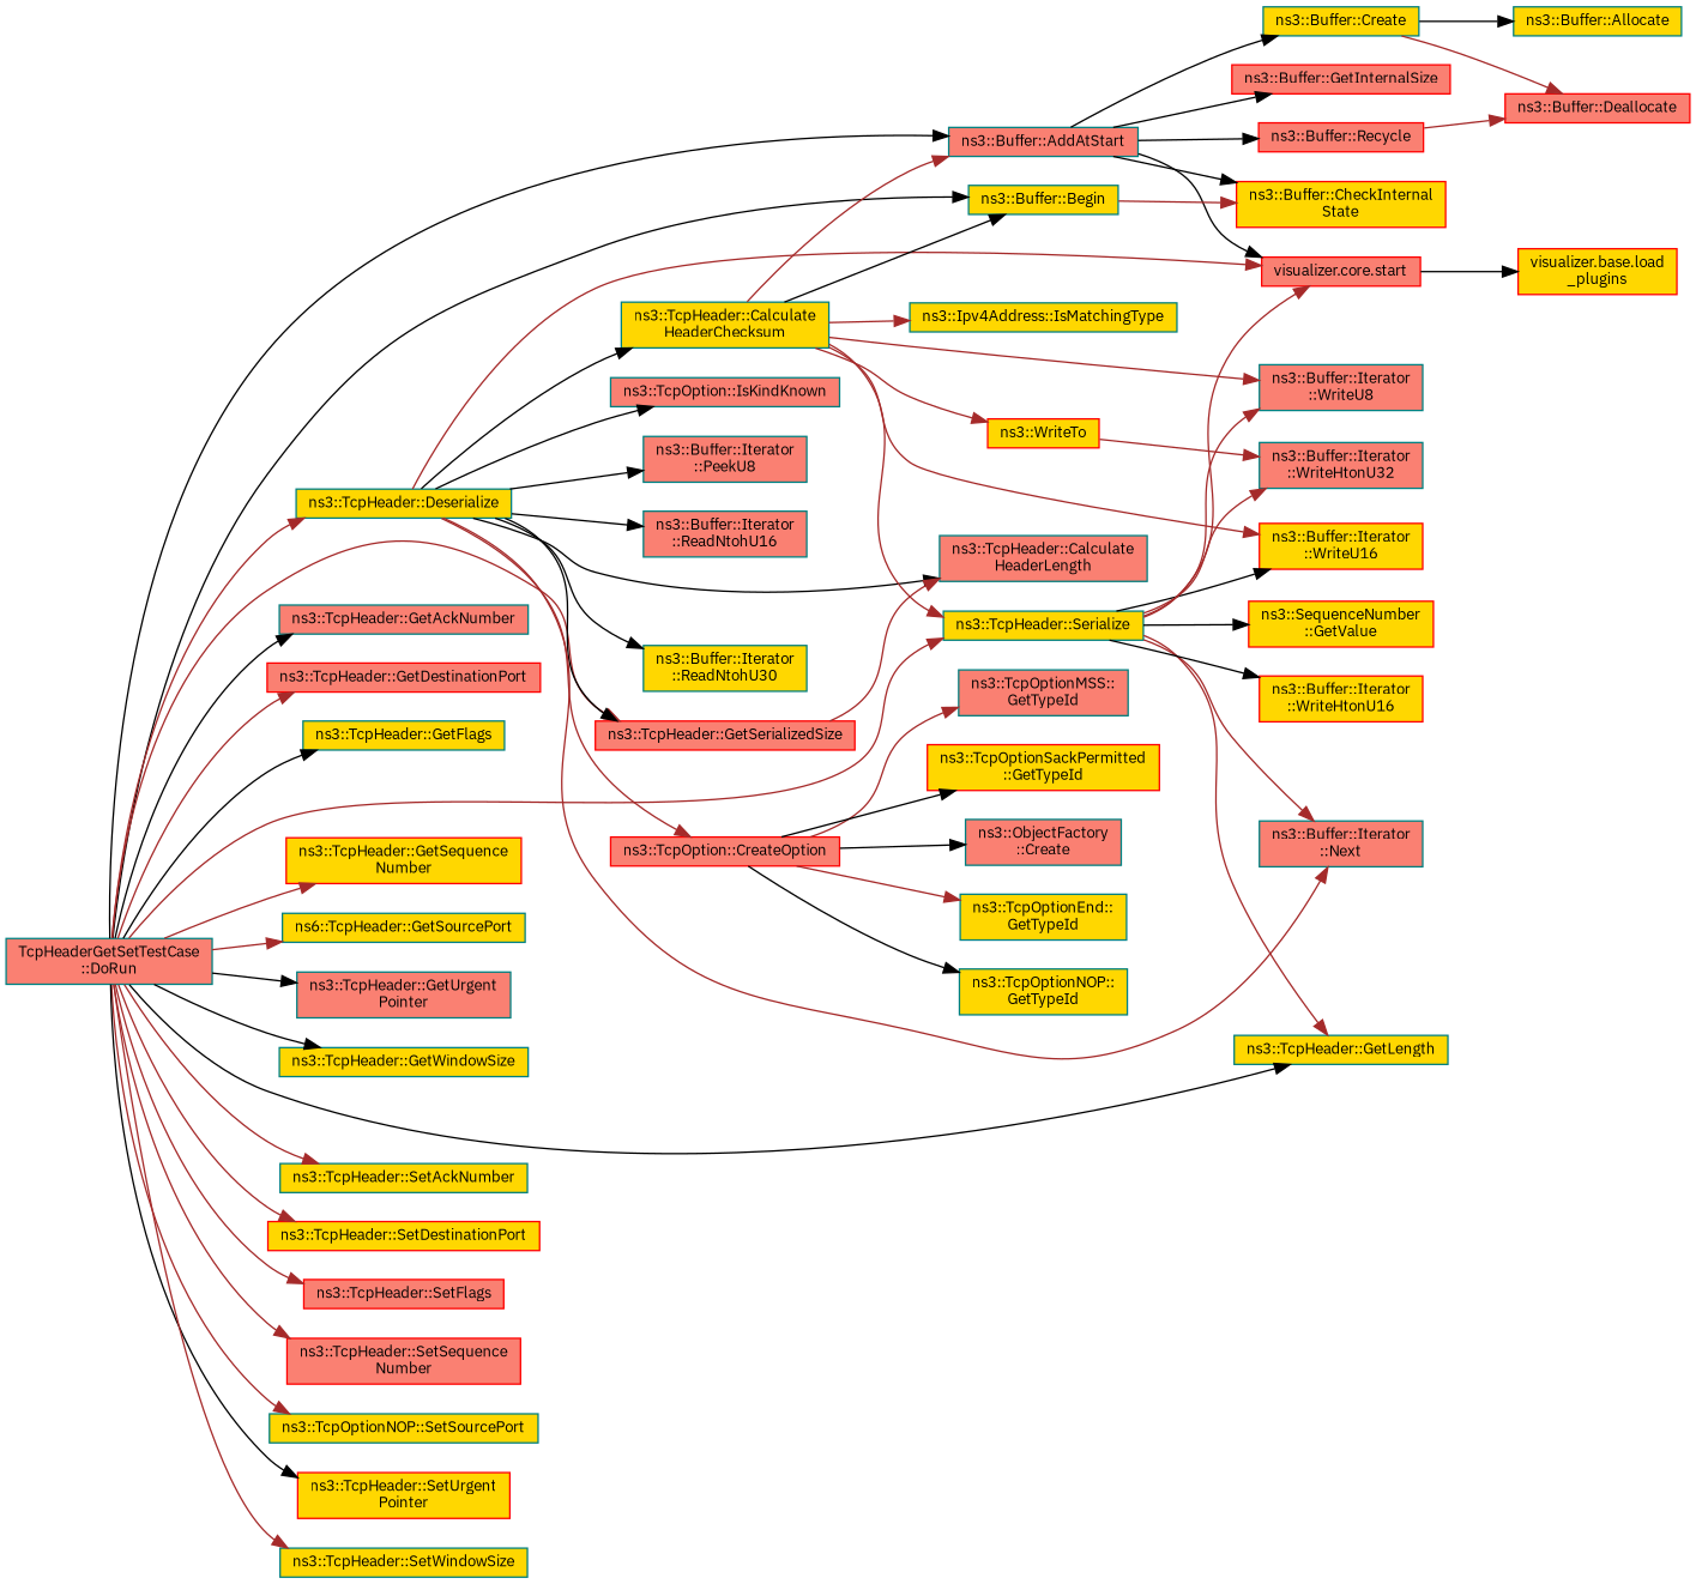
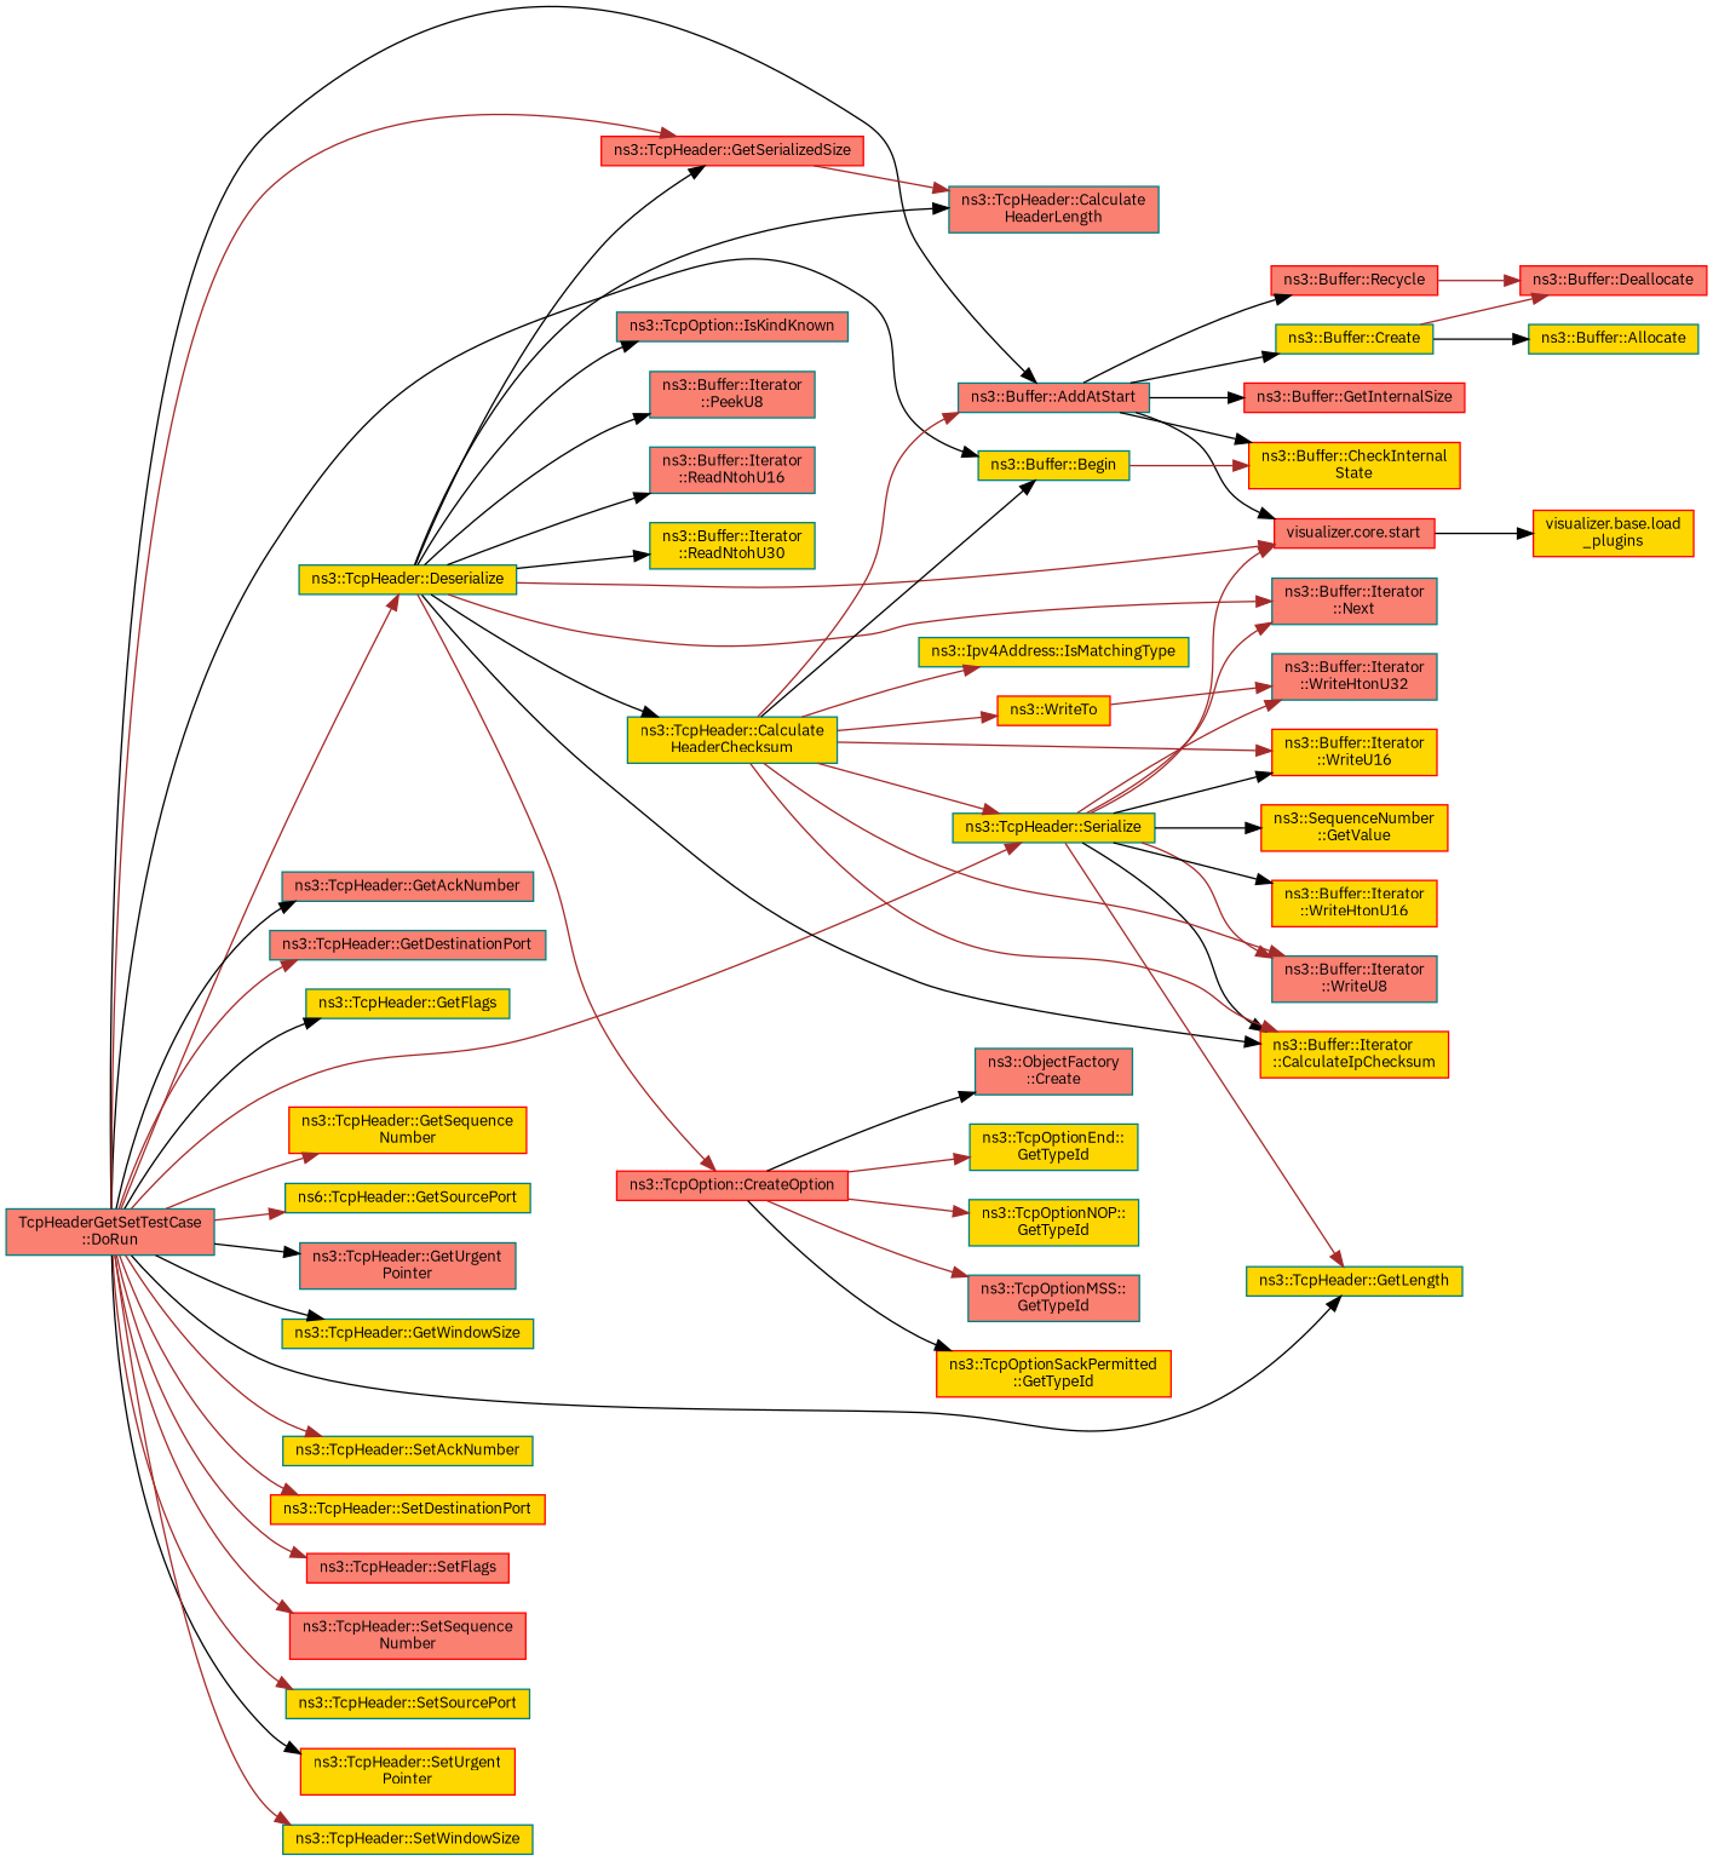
  digraph {
    fontname="IBM Plex Sans"
    rankdir=LR
    node [color=teal fillcolor=gold fontname="IBM Plex Sans" fontsize=10 shape=record style=filled]
    edge [color=brown fontname="IBM Plex Sans" fontsize=10 labelfontname=Helvetica labelfontsize=10 style=solid]
    n1 [fillcolor=salmon fontcolor=black height=0.2 label="TcpHeaderGetSetTestCase\l::DoRun" width=0.4]
    n2 [fillcolor=salmon height=0.2 label="ns3::Buffer::AddAtStart" width=0.4]
    n3 [height=0.2 label="ns3::Buffer::Begin" width=0.4]
    n4 [height=0.2 label="ns3::TcpHeader::Deserialize" width=0.4]
    n5 [color=red fillcolor=salmon height=0.2 label="ns3::TcpHeader::GetSerializedSize" width=0.4]
    n6 [fillcolor=salmon height=0.2 label="ns3::TcpHeader::GetAckNumber" width=0.4]
-   n7 [color=red fillcolor=salmon height=0.2 label="ns3::TcpHeader::GetDestinationPort" width=0.4]
+   n7 [fillcolor=salmon height=0.2 label="ns3::TcpHeader::GetDestinationPort" width=0.4]
    n8 [height=0.2 label="ns3::TcpHeader::GetFlags" width=0.4]
    n9 [height=0.2 label="ns3::TcpHeader::GetLength" width=0.4]
    n10 [color=red height=0.2 label="ns3::TcpHeader::GetSequence\lNumber" width=0.4]
    n11 [height=0.2 label="ns6::TcpHeader::GetSourcePort" width=0.4]
    n12 [fillcolor=salmon height=0.2 label="ns3::TcpHeader::GetUrgent\lPointer" width=0.4]
    n13 [height=0.2 label="ns3::TcpHeader::GetWindowSize" width=0.4]
    n14 [height=0.2 label="ns3::TcpHeader::Serialize" width=0.4]
    n15 [height=0.2 label="ns3::TcpHeader::SetAckNumber" width=0.4]
    n16 [color=red height=0.2 label="ns3::TcpHeader::SetDestinationPort" width=0.4]
    n17 [color=red fillcolor=salmon height=0.2 label="ns3::TcpHeader::SetFlags" width=0.4]
    n18 [color=red fillcolor=salmon height=0.2 label="ns3::TcpHeader::SetSequence\lNumber" width=0.4]
-   n19 [height=0.2 label="ns3::TcpOptionNOP::SetSourcePort" width=0.4]
+   n19 [height=0.2 label="ns3::TcpHeader::SetSourcePort" width=0.4]
    n20 [color=red height=0.2 label="ns3::TcpHeader::SetUrgent\lPointer" width=0.4]
    n21 [height=0.2 label="ns3::TcpHeader::SetWindowSize" width=0.4]
    n22 [color=red height=0.2 label="ns3::Buffer::CheckInternal\lState" width=0.4]
    n23 [height=0.2 label="ns3::Buffer::Create" width=0.4]
    n24 [color=red fillcolor=salmon height=0.2 label="ns3::Buffer::GetInternalSize" width=0.4]
    n25 [color=red fillcolor=salmon height=0.2 label="ns3::Buffer::Recycle" width=0.4]
    n26 [color=red fillcolor=salmon height=0.2 label="visualizer.core.start" width=0.4]
    n27 [height=0.2 label="ns3::TcpHeader::Calculate\lHeaderChecksum" width=0.4]
+   n28 [color=red height=0.2 label="ns3::Buffer::Iterator\l::CalculateIpChecksum" width=0.4]
    n29 [fillcolor=salmon height=0.2 label="ns3::TcpHeader::Calculate\lHeaderLength" width=0.4]
    n30 [color=red fillcolor=salmon height=0.2 label="ns3::TcpOption::CreateOption" width=0.4]
    n31 [fillcolor=salmon height=0.2 label="ns3::TcpOption::IsKindKnown" width=0.4]
    n32 [fillcolor=salmon height=0.2 label="ns3::Buffer::Iterator\l::Next" width=0.4]
    n33 [fillcolor=salmon height=0.2 label="ns3::Buffer::Iterator\l::PeekU8" width=0.4]
    n34 [fillcolor=salmon height=0.2 label="ns3::Buffer::Iterator\l::ReadNtohU16" width=0.4]
    n35 [height=0.2 label="ns3::Buffer::Iterator\l::ReadNtohU30" width=0.4]
    n36 [color=red height=0.2 label="ns3::Buffer::Iterator\l::WriteU16" width=0.4]
    n37 [fillcolor=salmon height=0.2 label="ns3::Buffer::Iterator\l::WriteU8" width=0.4]
    n38 [fillcolor=salmon height=0.2 label="ns3::Buffer::Iterator\l::WriteHtonU32" width=0.4]
    n39 [color=red height=0.2 label="ns3::SequenceNumber\l::GetValue" width=0.4]
    n40 [color=red height=0.2 label="ns3::Buffer::Iterator\l::WriteHtonU16" width=0.4]
    n41 [height=0.2 label="ns3::Buffer::Allocate" width=0.4]
    n42 [color=red fillcolor=salmon height=0.2 label="ns3::Buffer::Deallocate" width=0.4]
    n43 [color=red height=0.2 label="visualizer.base.load\l_plugins" width=0.4]
    n44 [height=0.2 label="ns3::Ipv4Address::IsMatchingType" width=0.4]
    n45 [color=red height=0.2 label="ns3::WriteTo" width=0.4]
    n46 [fillcolor=salmon height=0.2 label="ns3::ObjectFactory\l::Create" width=0.4]
    n47 [height=0.2 label="ns3::TcpOptionEnd::\lGetTypeId" width=0.4]
    n48 [height=0.2 label="ns3::TcpOptionNOP::\lGetTypeId" width=0.4]
    n49 [fillcolor=salmon height=0.2 label="ns3::TcpOptionMSS::\lGetTypeId" width=0.4]
    n50 [color=red height=0.2 label="ns3::TcpOptionSackPermitted\l::GetTypeId" width=0.4]
    n1 -> n2 [color=black]
    n1 -> n3 [color=black]
    n1 -> n4
    n1 -> n5
    n1 -> n6 [color=black]
    n1 -> n7
    n1 -> n8 [color=black]
    n1 -> n9 [color=black]
    n1 -> n10
    n1 -> n11
    n1 -> n12 [color=black]
    n1 -> n13 [color=black]
    n1 -> n14
    n1 -> n15
    n1 -> n16
    n1 -> n17
    n1 -> n18
    n1 -> n19
    n1 -> n20 [color=black]
    n1 -> n21
    n2 -> n22 [color=black]
    n2 -> n23 [color=black]
    n2 -> n24 [color=black]
    n2 -> n25 [color=black]
    n2 -> n26 [color=black]
    n3 -> n22
    n4 -> n5 [color=black]
    n4 -> n26
    n4 -> n27 [color=black]
+   n4 -> n28 [color=black]
    n4 -> n29 [color=black]
    n4 -> n30
    n4 -> n31 [color=black]
    n4 -> n32
    n4 -> n33 [color=black]
    n4 -> n34 [color=black]
    n4 -> n35 [color=black]
    n5 -> n29
    n14 -> n9
    n14 -> n26
+   n14 -> n28 [color=black]
    n14 -> n32
    n14 -> n36 [color=black]
    n14 -> n37
    n14 -> n38
    n14 -> n39 [color=black]
    n14 -> n40 [color=black]
    n23 -> n41 [color=black]
    n23 -> n42
    n25 -> n42
    n26 -> n43 [color=black]
    n27 -> n2
    n27 -> n3 [color=black]
    n27 -> n14
+   n27 -> n28
    n27 -> n36
    n27 -> n37
    n27 -> n44
    n27 -> n45
    n30 -> n46 [color=black]
    n30 -> n47
-   n30 -> n48 [color=black]
+   n30 -> n48
    n30 -> n49
    n30 -> n50 [color=black]
    n45 -> n38
  }
